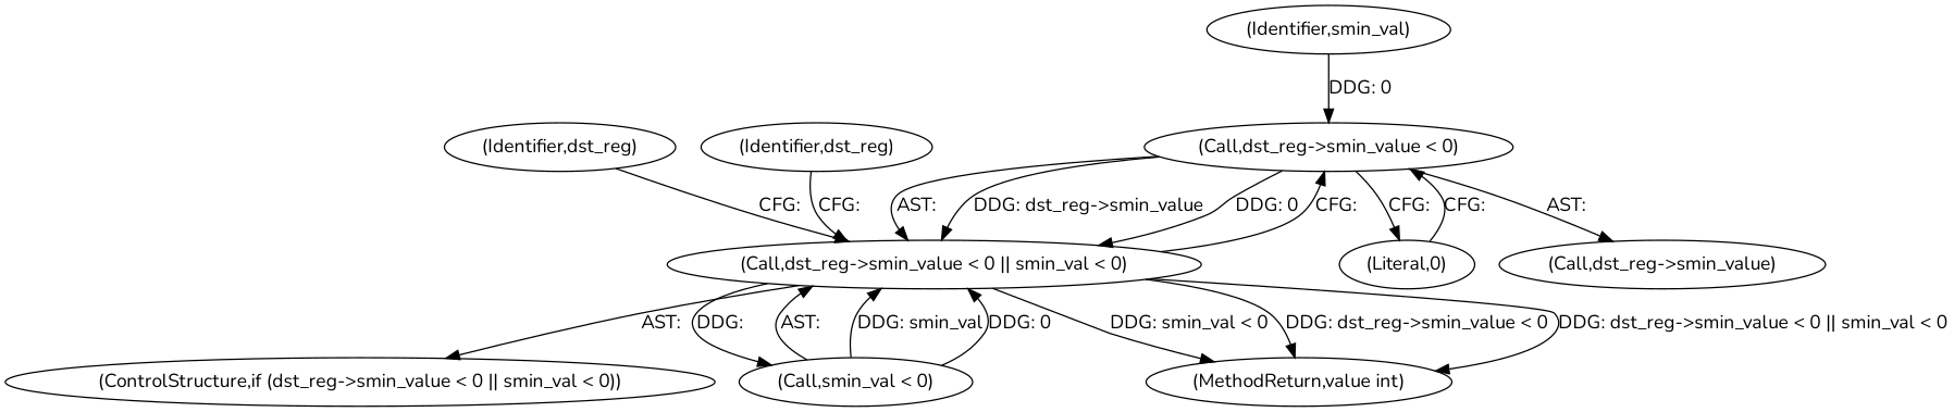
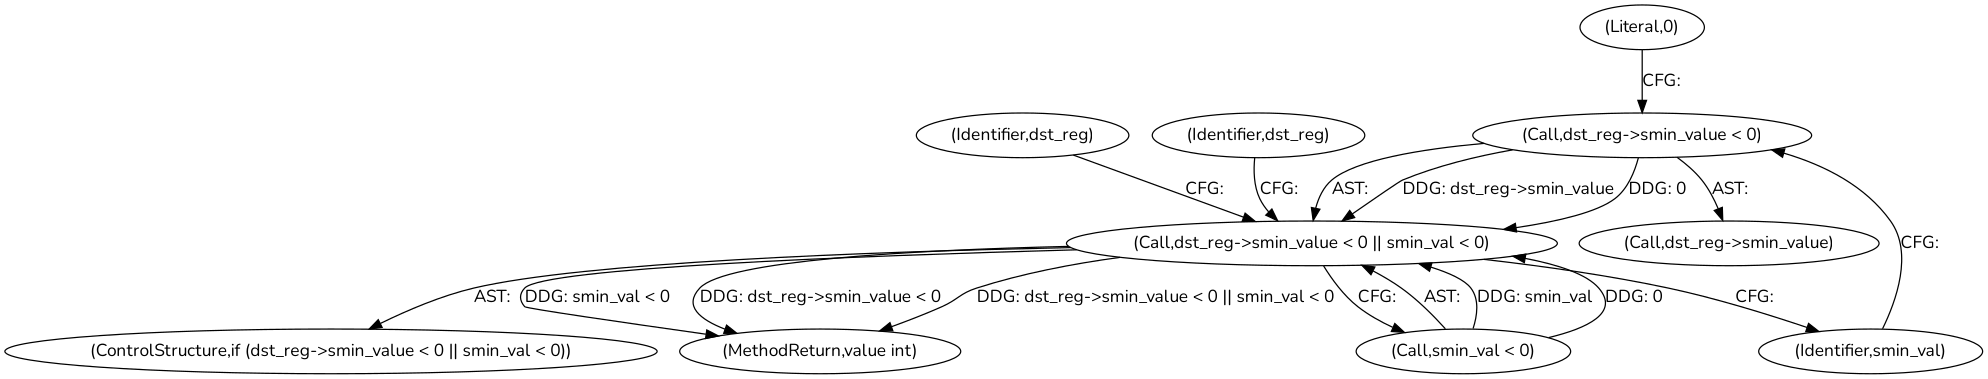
  digraph {
    fontname=Nunito
    node [fontname=Nunito]
    edge [fontname=Nunito]
    n1 [label="(Call,dst_reg->smin_value < 0)"]
    n2 [label="(Call,dst_reg->smin_value < 0 || smin_val < 0)"]
    n3 [label="(Literal,0)"]
    n4 [label="(Call,dst_reg->smin_value)"]
    n5 [label="(ControlStructure,if (dst_reg->smin_value < 0 || smin_val < 0))"]
    n6 [label="(Call,smin_val < 0)"]
    n7 [label="(MethodReturn,value int)"]
    n8 [label="(Identifier,smin_val)"]
    n9 [label="(Identifier,dst_reg)"]
    n10 [label="(Identifier,dst_reg)"]
    n1 -> n2 [label="AST: "]
    n1 -> n2 [label="DDG: dst_reg->smin_value"]
    n1 -> n2 [label="DDG: 0"]
-   n1 -> n3 [label="CFG: "]
    n1 -> n4 [label="AST: "]
-   n2 -> n1 [label="CFG: "]
+   n2 -> n8 [label="CFG: "]
    n2 -> n5 [label="AST: "]
-   n2 -> n6 [label="DDG: "]
+   n2 -> n6 [label="CFG: "]
    n2 -> n7 [label="DDG: smin_val < 0"]
    n2 -> n7 [label="DDG: dst_reg->smin_value < 0"]
    n2 -> n7 [label="DDG: dst_reg->smin_value < 0 || smin_val < 0"]
    n3 -> n1 [label="CFG: "]
    n6 -> n2 [label="AST: "]
    n6 -> n2 [label="DDG: smin_val"]
    n6 -> n2 [label="DDG: 0"]
-   n8 -> n1 [label="DDG: 0"]
+   n8 -> n1 [label="CFG: "]
    n9 -> n2 [label="CFG: "]
    n10 -> n2 [label="CFG: "]
  }
